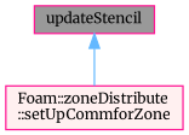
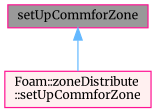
  digraph {
    rankdir=TB
    fontname=Merriweather
    node [color=deeppink fontname=Merriweather fontsize=10 shape=box style=filled]
-   n1 [fillcolor=grey60 fontcolor=black height=0.2 label=updateStencil width=0.4]
+   n1 [fillcolor=grey60 fontcolor=black height=0.2 label=setUpCommforZone width=0.4]
    n2 [fillcolor="#FFF0F0" height=0.2 label="Foam::zoneDistribute\l::setUpCommforZone" width=0.4]
    n1 -> n2 [color=steelblue1 dir=back fontname=Merriweather fontsize=10 labelfontname=Helvetica labelfontsize=10 style=solid]
  }
